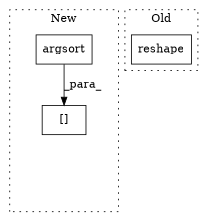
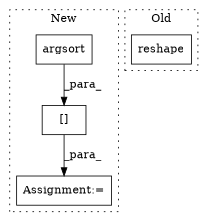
  digraph {
    node [a=32 shape=box]
    n1 [l=9 label=argsort s=1529]
    n2 [a=2 l="16,1" label="[]" s="1496,1538"]
+   n3 [a=7 l=1 label="Assignment:=" s=1495]
    n4 [l="8,1" label=reshape s="1693,1718"]
    subgraph cluster_1 {
      label=New
      style=dotted
      n1
      n2
+     n3
    }
    subgraph cluster_2 {
      label=Old
      style=dotted
      n4
    }
    n1 -> n2 [label=_para_]
+   n2 -> n3 [label=_para_]
  }
